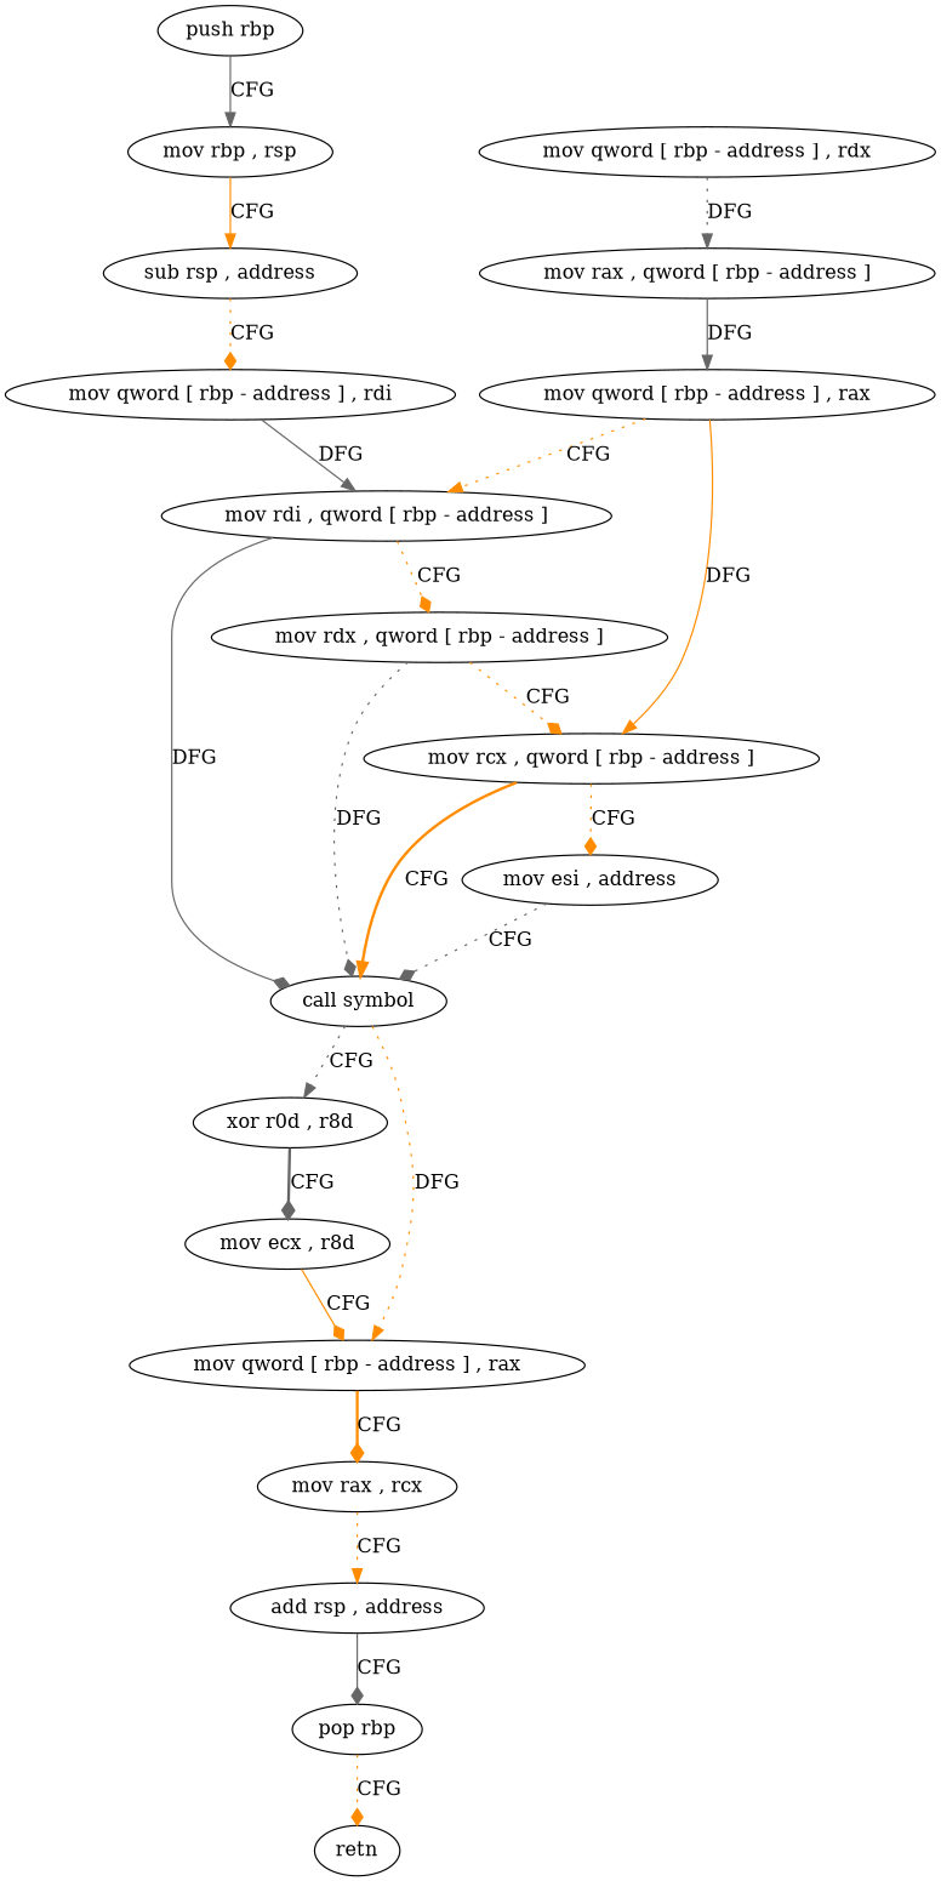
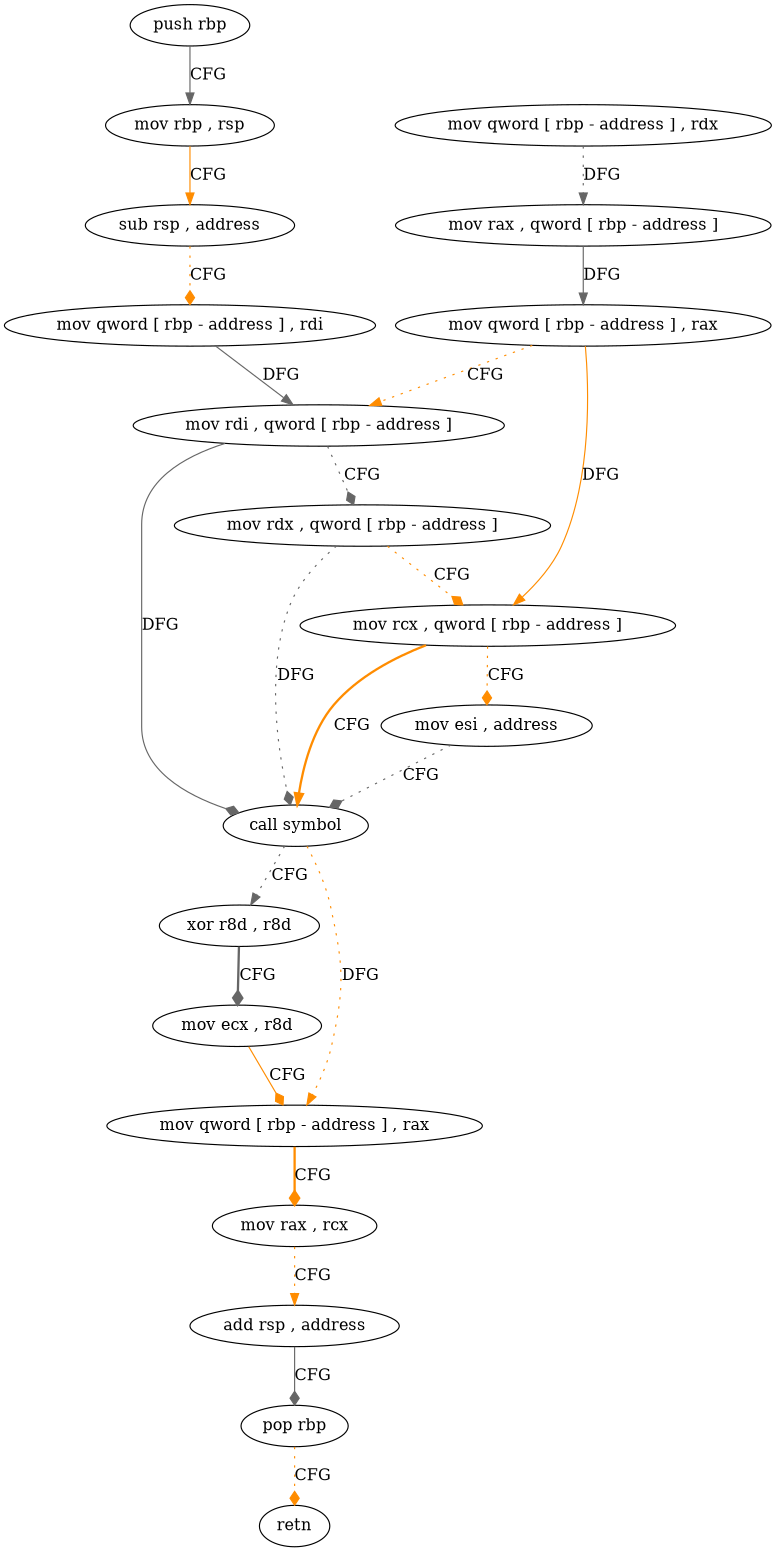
  digraph {
    edge [arrowhead=diamond color=darkorange style=dotted]
    n1 [label="push rbp"]
    n2 [label="mov rbp , rsp"]
    n3 [label="sub rsp , address"]
    n4 [label="mov qword [ rbp - address ] , rdi"]
    n5 [label="mov rdi , qword [ rbp - address ]"]
    n6 [label="mov rdx , qword [ rbp - address ]"]
    n7 [label="call symbol"]
    n8 [label="mov qword [ rbp - address ] , rdx"]
    n9 [label="mov rax , qword [ rbp - address ]"]
    n10 [label="mov rcx , qword [ rbp - address ]"]
    n11 [label="mov qword [ rbp - address ] , rax"]
    n12 [label="mov esi , address"]
-   n13 [label="xor r0d , r8d"]
+   n13 [label="xor r8d , r8d"]
    n14 [label="mov qword [ rbp - address ] , rax"]
    n15 [label="mov ecx , r8d"]
    n16 [label="mov rax , rcx"]
    n17 [label="add rsp , address"]
    n18 [label="pop rbp"]
    n19 [label=retn]
    n1 -> n2 [arrowhead=normal color=gray40 label=CFG style=solid]
    n2 -> n3 [arrowhead=normal label=CFG style=solid]
    n3 -> n4 [label=CFG]
    n4 -> n5 [arrowhead=normal color=gray40 label=DFG style=solid]
-   n5 -> n6 [label=CFG]
+   n5 -> n6 [color=gray40 label=CFG]
    n5 -> n7 [color=gray40 label=DFG style=solid]
    n6 -> n7 [color=gray40 label=DFG]
    n6 -> n10 [label=CFG]
    n7 -> n13 [arrowhead=normal color=gray40 label=CFG]
    n7 -> n14 [arrowhead=normal label=DFG]
    n8 -> n9 [arrowhead=normal color=gray40 label=DFG]
    n9 -> n11 [arrowhead=normal color=gray40 label=DFG style=solid]
    n10 -> n7 [arrowhead=normal label=CFG style=bold]
    n10 -> n12 [label=CFG]
    n11 -> n5 [arrowhead=normal label=CFG]
    n11 -> n10 [arrowhead=normal label=DFG style=solid]
    n12 -> n7 [color=gray40 label=CFG]
    n13 -> n15 [color=gray40 label=CFG style=bold]
    n14 -> n16 [label=CFG style=bold]
    n15 -> n14 [label=CFG style=solid]
    n16 -> n17 [arrowhead=normal label=CFG]
    n17 -> n18 [color=gray40 label=CFG style=solid]
    n18 -> n19 [label=CFG]
  }
